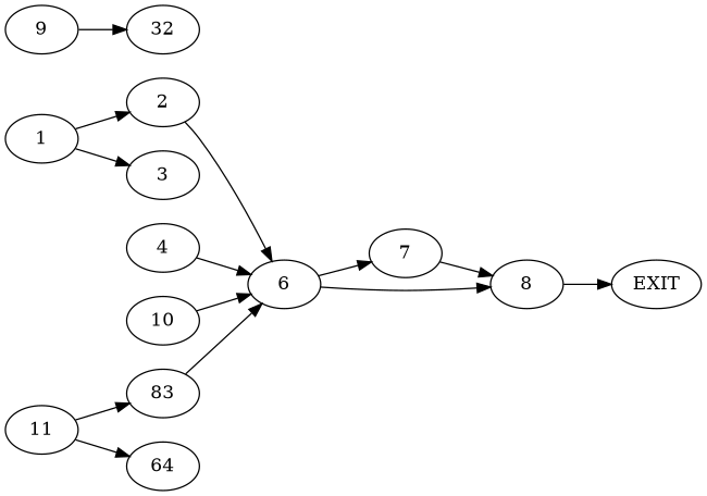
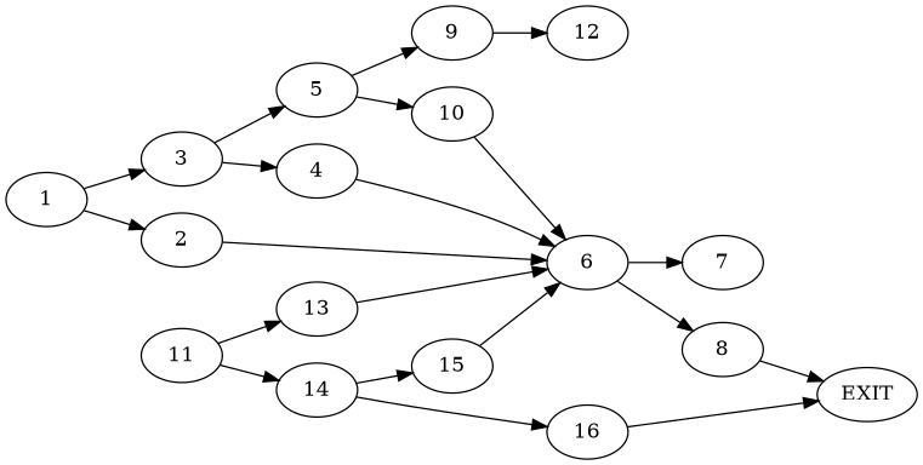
  digraph {
    rankdir=LR
    1
    2
    3
    n4 [label=EXIT]
    6
    4
+   5
    7
    8
    9
    10
-   12 [label=32]
+   12
    11
-   13 [label=83]
-   14 [label=64]
+   13
+   14
+   15
+   16
    1 -> 2
    1 -> 3
    2 -> 6
+   3 -> 4
+   3 -> 5
    6 -> 7
    6 -> 8
    4 -> 6
-   7 -> 8
+   5 -> 9
+   5 -> 10
    8 -> n4
    9 -> 12
    10 -> 6
    11 -> 13
    11 -> 14
    13 -> 6
+   14 -> 15
+   14 -> 16
+   15 -> 6
+   16 -> n4
  }
